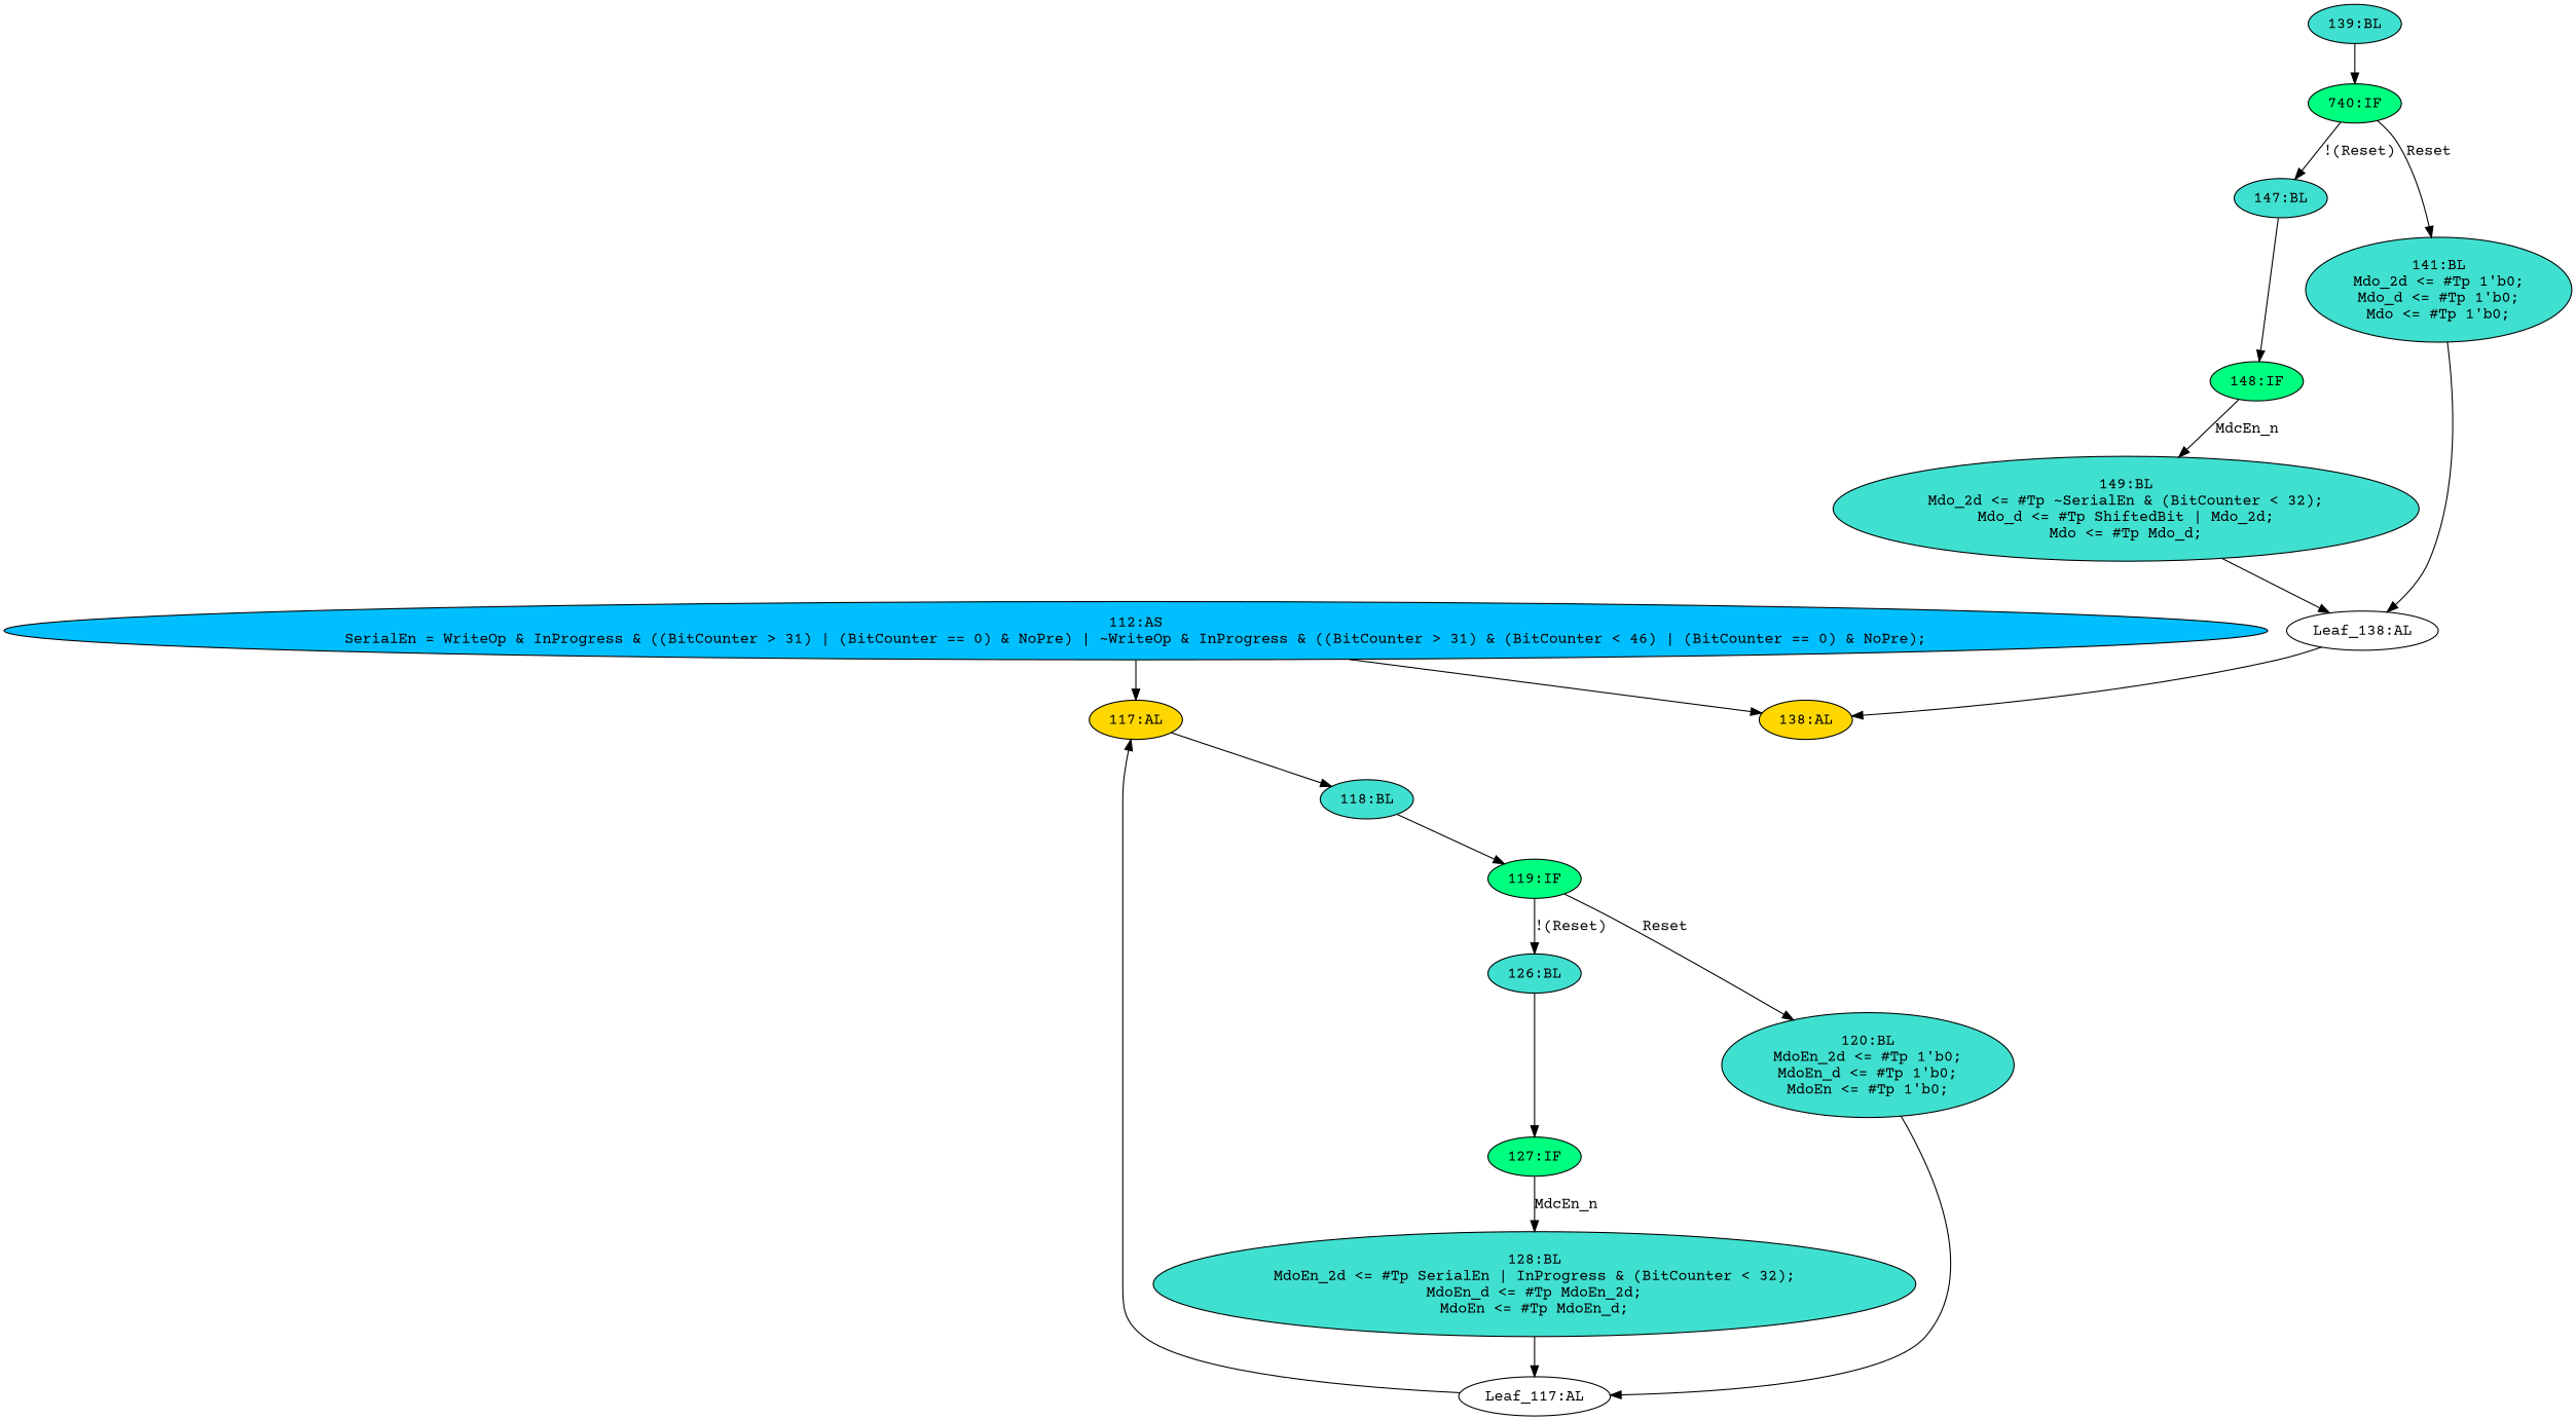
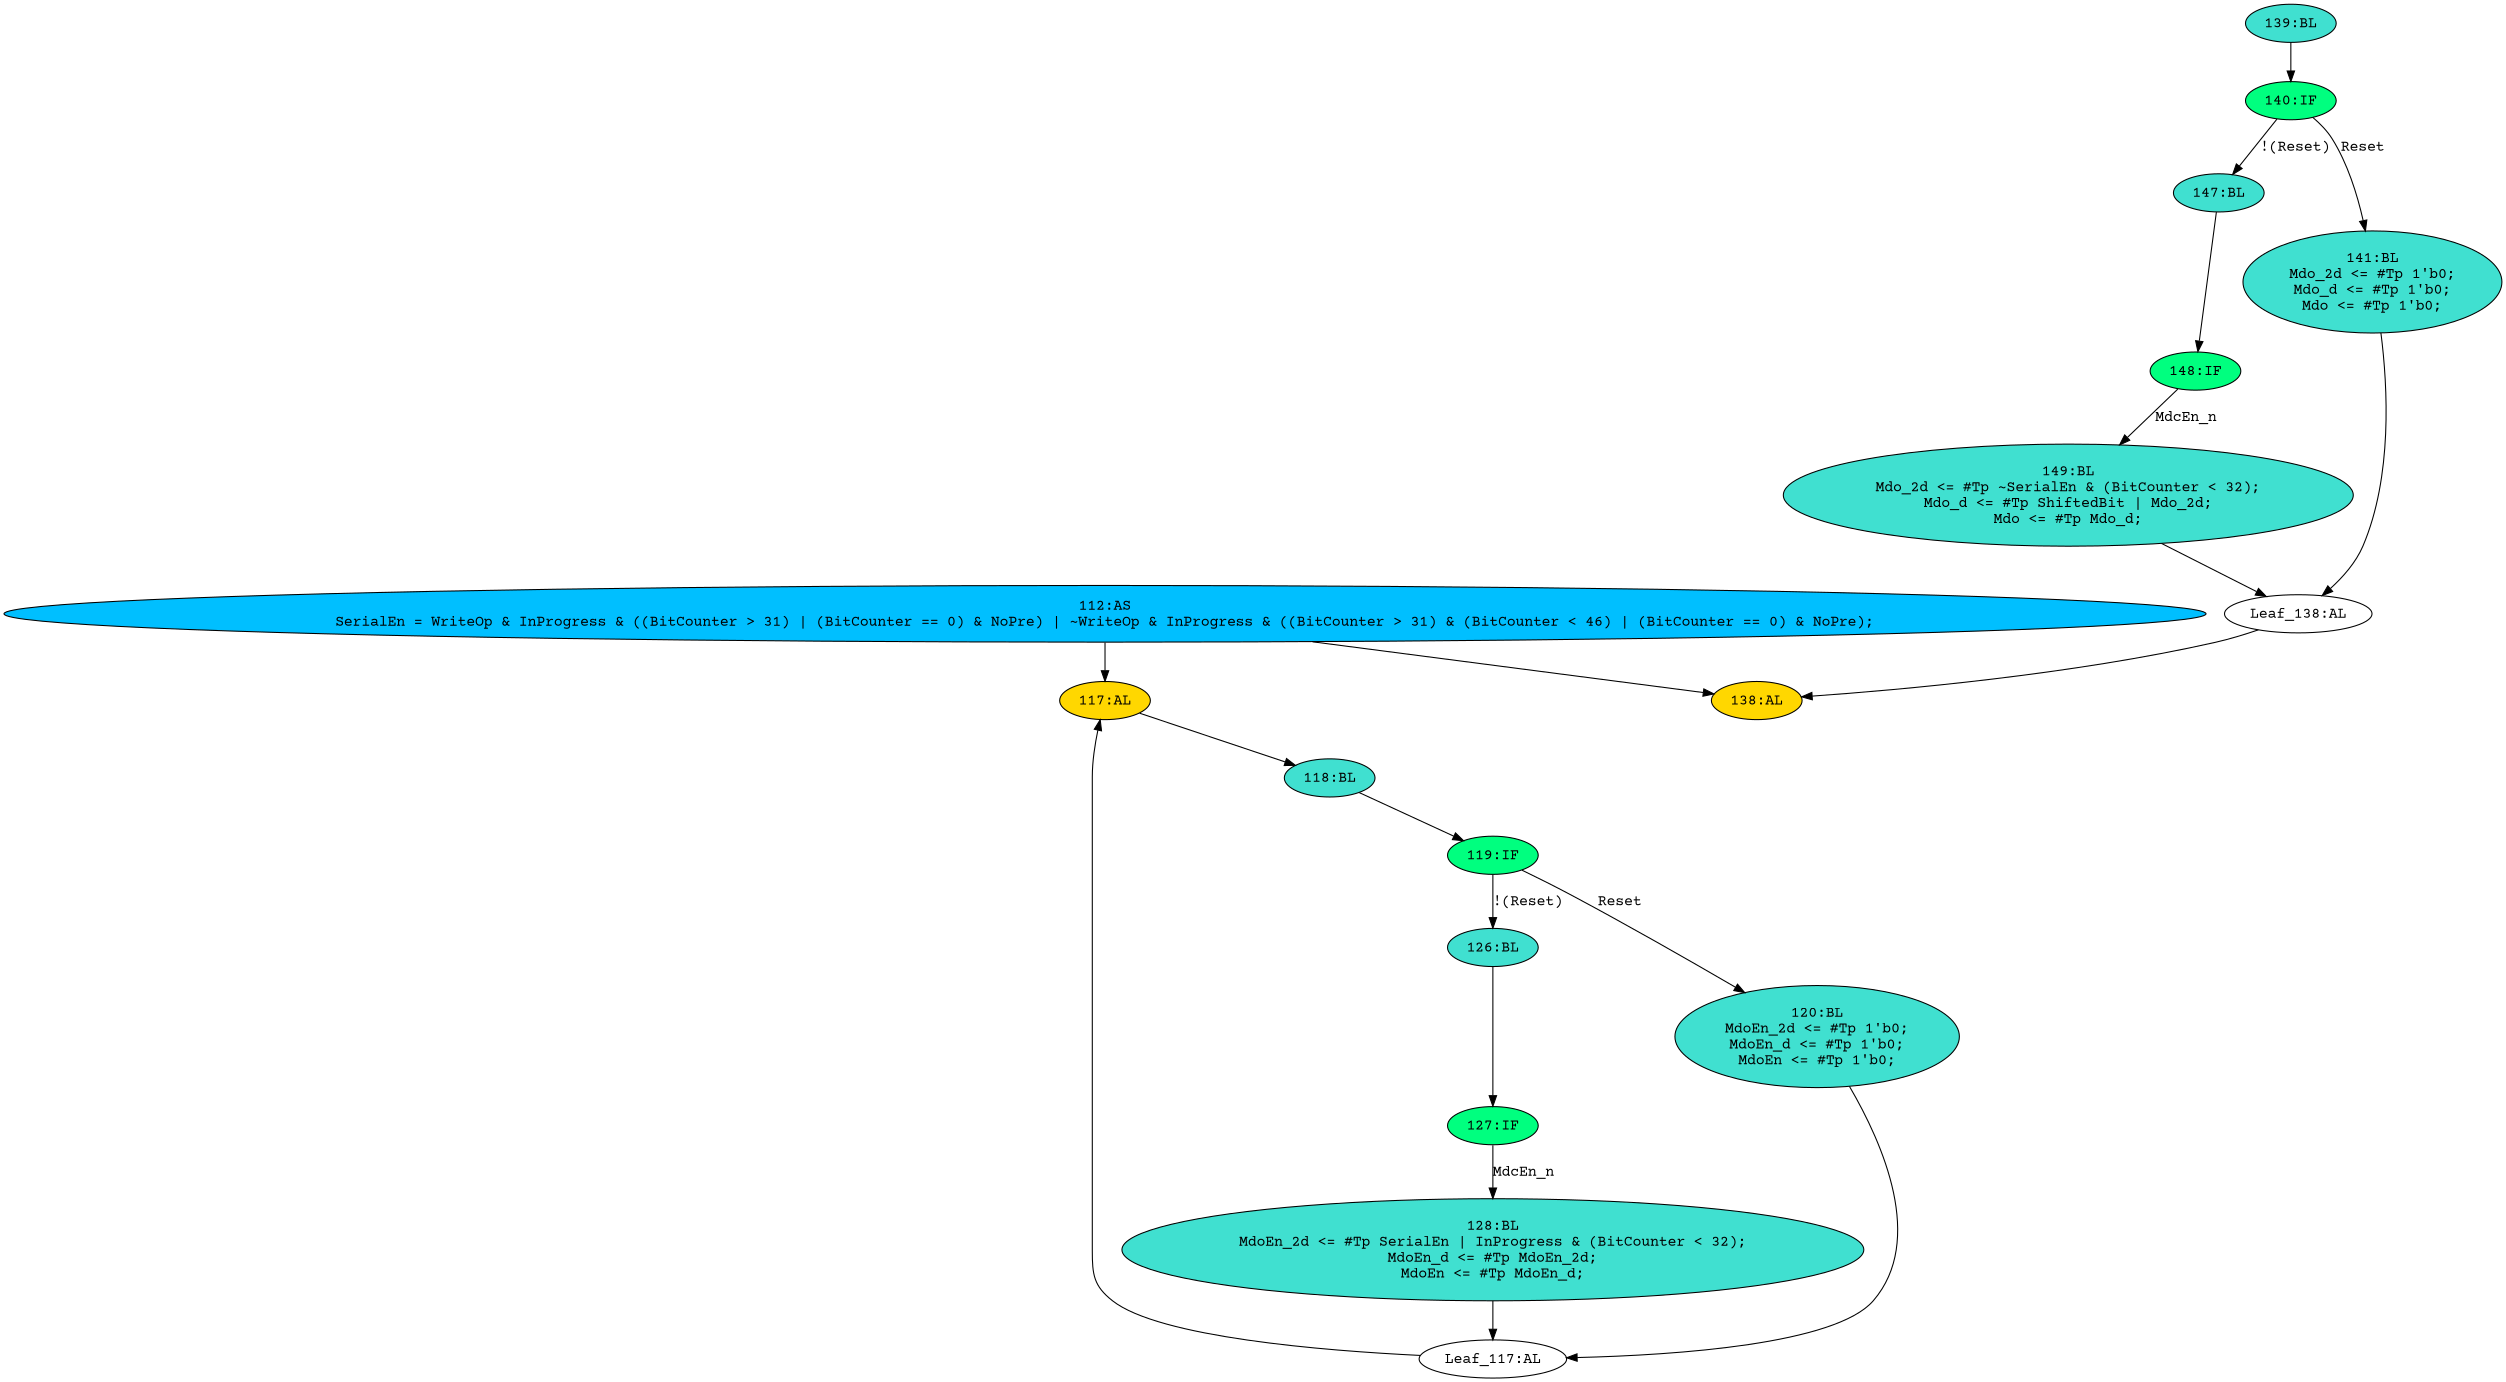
  strict digraph {
    fontname="Courier Prime"
    node [fillcolor=turquoise fontname="Courier Prime" statements="[]" style=filled typ=Block]
    edge [cond="[]" fontname="Courier Prime" lineno=None]
-   n1 [ast="<pyverilog.vparser.ast.IfStatement object at 0x7fcfb0c26b90>" fillcolor=springgreen label="740:IF" typ=IfStatement]
+   n1 [ast="<pyverilog.vparser.ast.IfStatement object at 0x7fcfb0c26b90>" fillcolor=springgreen label="140:IF" typ=IfStatement]
    n2 [ast="<pyverilog.vparser.ast.Block object at 0x7fcfb0c26c50>" label="147:BL"]
    n3 [ast="<pyverilog.vparser.ast.Block object at 0x7fcfb0c269d0>" label="141:BL\nMdo_2d <= #Tp 1'b0;\nMdo_d <= #Tp 1'b0;\nMdo <= #Tp 1'b0;" statements="[<pyverilog.vparser.ast.NonblockingSubstitution object at 0x7fcfb0c267d0>, <pyverilog.vparser.ast.NonblockingSubstitution object at 0x7fcfb0c26990>, <pyverilog.vparser.ast.NonblockingSubstitution object at 0x7fcfb0c26b50>]"]
    n4 [ast="<pyverilog.vparser.ast.IfStatement object at 0x7fcfb0c26d50>" fillcolor=springgreen label="148:IF" typ=IfStatement]
    n5 [def_var="['Mdo_2d', 'Mdo_d', 'Mdo']" label="Leaf_138:AL" fillcolor="" statements="" style="" typ=""]
    n6 [ast="<pyverilog.vparser.ast.Block object at 0x7fcfb0c28290>" label="149:BL\nMdo_2d <= #Tp ~SerialEn & (BitCounter < 32);\nMdo_d <= #Tp ShiftedBit | Mdo_2d;\nMdo <= #Tp Mdo_d;" statements="[<pyverilog.vparser.ast.NonblockingSubstitution object at 0x7fcfb0c28090>, <pyverilog.vparser.ast.NonblockingSubstitution object at 0x7fcfb0c282d0>, <pyverilog.vparser.ast.NonblockingSubstitution object at 0x7fcfb0c28450>]"]
    n7 [ast="<pyverilog.vparser.ast.Always object at 0x7fcfb0c265d0>" clk_sens=True fillcolor=gold label="138:AL" sens="['Clk', 'Reset']" typ=Always use_var="['Reset', 'Mdo_d', 'MdcEn_n', 'SerialEn', 'ShiftedBit', 'Mdo_2d', 'BitCounter']"]
    n8 [ast="<pyverilog.vparser.ast.Block object at 0x7fcfb0c26290>" label="128:BL\nMdoEn_2d <= #Tp SerialEn | InProgress & (BitCounter < 32);\nMdoEn_d <= #Tp MdoEn_2d;\nMdoEn <= #Tp MdoEn_d;" statements="[<pyverilog.vparser.ast.NonblockingSubstitution object at 0x7fcfb0c260d0>, <pyverilog.vparser.ast.NonblockingSubstitution object at 0x7fcfb0c26250>, <pyverilog.vparser.ast.NonblockingSubstitution object at 0x7fcfb0c26410>]"]
    n9 [def_var="['MdoEn_d', 'MdoEn_2d', 'MdoEn']" label="Leaf_117:AL" fillcolor="" statements="" style="" typ=""]
    n10 [ast="<pyverilog.vparser.ast.Always object at 0x7fcfb08525d0>" clk_sens=True fillcolor=gold label="117:AL" sens="['Clk', 'Reset']" typ=Always use_var="['Reset', 'MdcEn_n', 'MdoEn_2d', 'SerialEn', 'MdoEn_d', 'InProgress', 'BitCounter']"]
    n11 [ast="<pyverilog.vparser.ast.Block object at 0x7fcfb0852610>" label="118:BL"]
    n12 [ast="<pyverilog.vparser.ast.IfStatement object at 0x7fcfb0852b90>" fillcolor=springgreen label="119:IF" typ=IfStatement]
    n13 [ast="<pyverilog.vparser.ast.Block object at 0x7fcfb08529d0>" label="120:BL\nMdoEn_2d <= #Tp 1'b0;\nMdoEn_d <= #Tp 1'b0;\nMdoEn <= #Tp 1'b0;" statements="[<pyverilog.vparser.ast.NonblockingSubstitution object at 0x7fcfb08527d0>, <pyverilog.vparser.ast.NonblockingSubstitution object at 0x7fcfb0852990>, <pyverilog.vparser.ast.NonblockingSubstitution object at 0x7fcfb0852b50>]"]
    n14 [ast="<pyverilog.vparser.ast.Block object at 0x7fcfb0852c50>" label="126:BL"]
    n15 [ast="<pyverilog.vparser.ast.Assign object at 0x7fcfb0852390>" def_var="['SerialEn']" fillcolor=deepskyblue label="112:AS\nSerialEn = WriteOp & InProgress & ((BitCounter > 31) | (BitCounter == 0) & NoPre) | ~WriteOp & InProgress & ((BitCounter > 31) & (BitCounter < 46) | (BitCounter == 0) & NoPre);" typ=Assign use_var="['WriteOp', 'InProgress', 'BitCounter', 'BitCounter', 'NoPre', 'WriteOp', 'InProgress', 'BitCounter', 'BitCounter', 'BitCounter', 'NoPre']"]
    n16 [ast="<pyverilog.vparser.ast.Block object at 0x7fcfb0c26590>" label="139:BL"]
    n17 [ast="<pyverilog.vparser.ast.IfStatement object at 0x7fcfb0852d50>" fillcolor=springgreen label="127:IF" typ=IfStatement]
    n1 -> n2 [cond="['Reset']" label="!(Reset)" lineno=140]
    n1 -> n3 [cond="['Reset']" label=Reset lineno=140]
    n2 -> n4
    n3 -> n5
    n4 -> n6 [cond="['MdcEn_n']" label=MdcEn_n lineno=148]
    n5 -> n7 [cond="" lineno=""]
    n6 -> n5
    n8 -> n9
    n9 -> n10 [cond="" lineno=""]
    n10 -> n11
    n11 -> n12
    n12 -> n13 [cond="['Reset']" label=Reset lineno=119]
    n12 -> n14 [cond="['Reset']" label="!(Reset)" lineno=119]
    n13 -> n9
    n14 -> n17
    n15 -> n7 [cond="" lineno=""]
    n15 -> n10 [cond="" lineno=""]
    n16 -> n1
    n17 -> n8 [cond="['MdcEn_n']" label=MdcEn_n lineno=127]
  }
